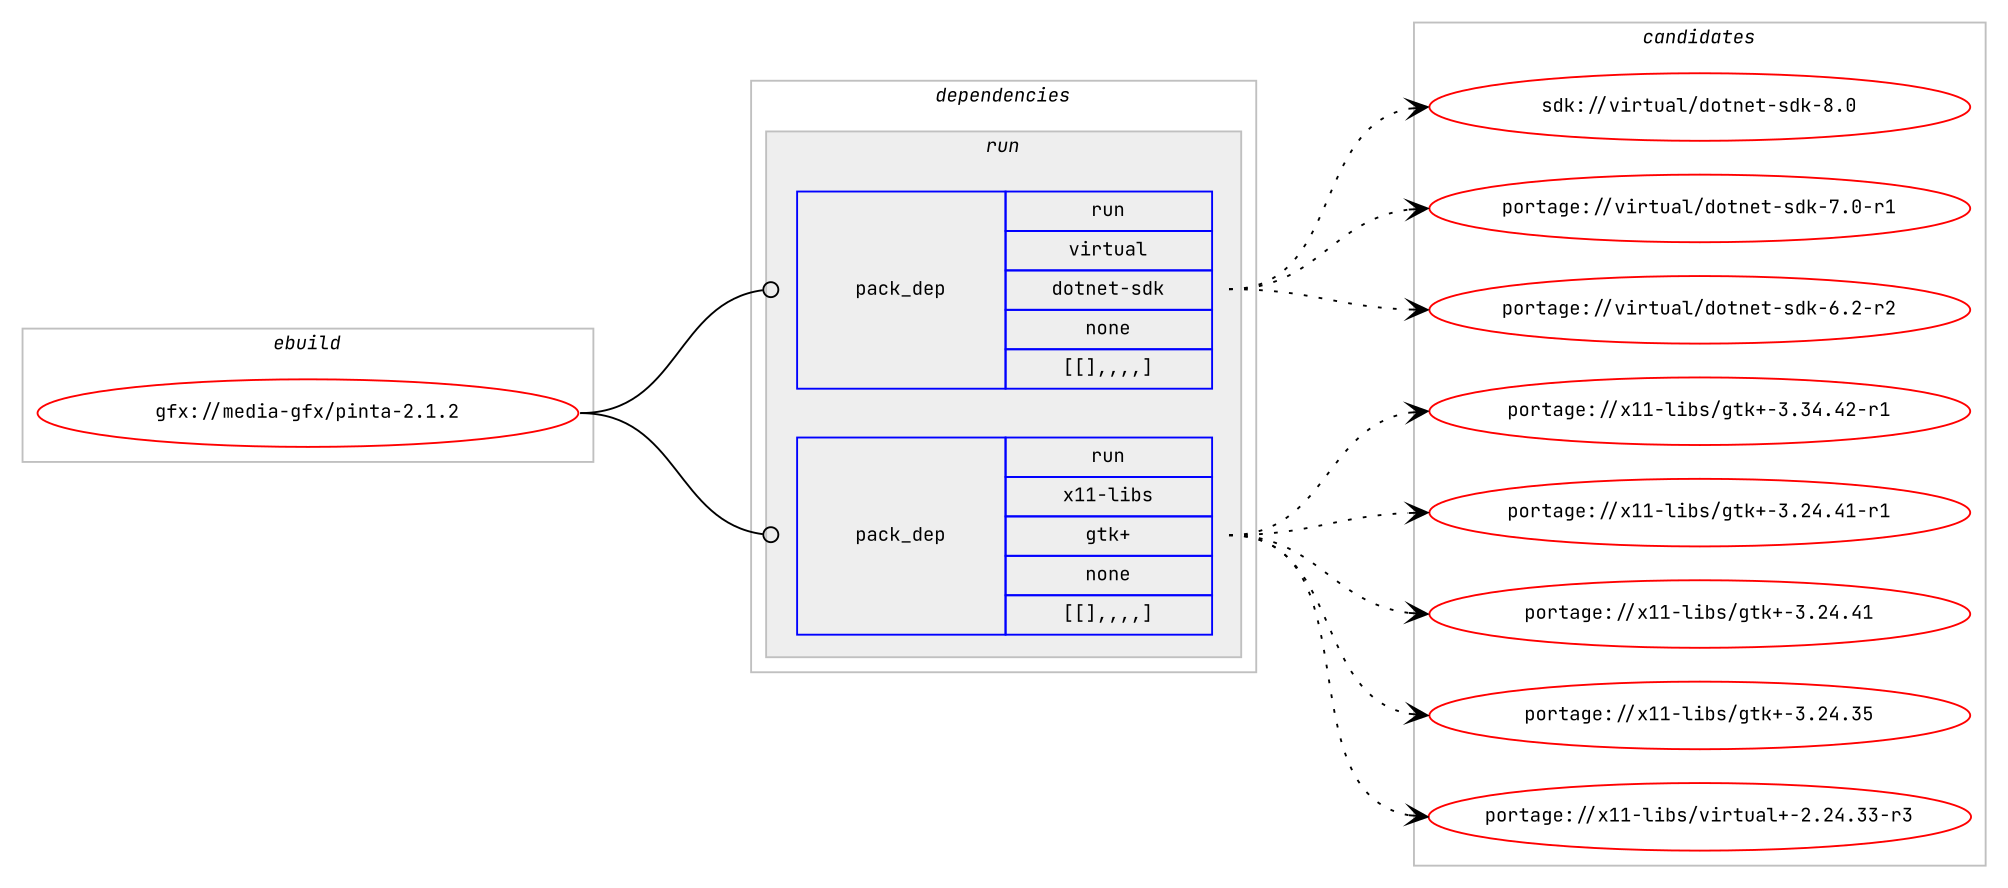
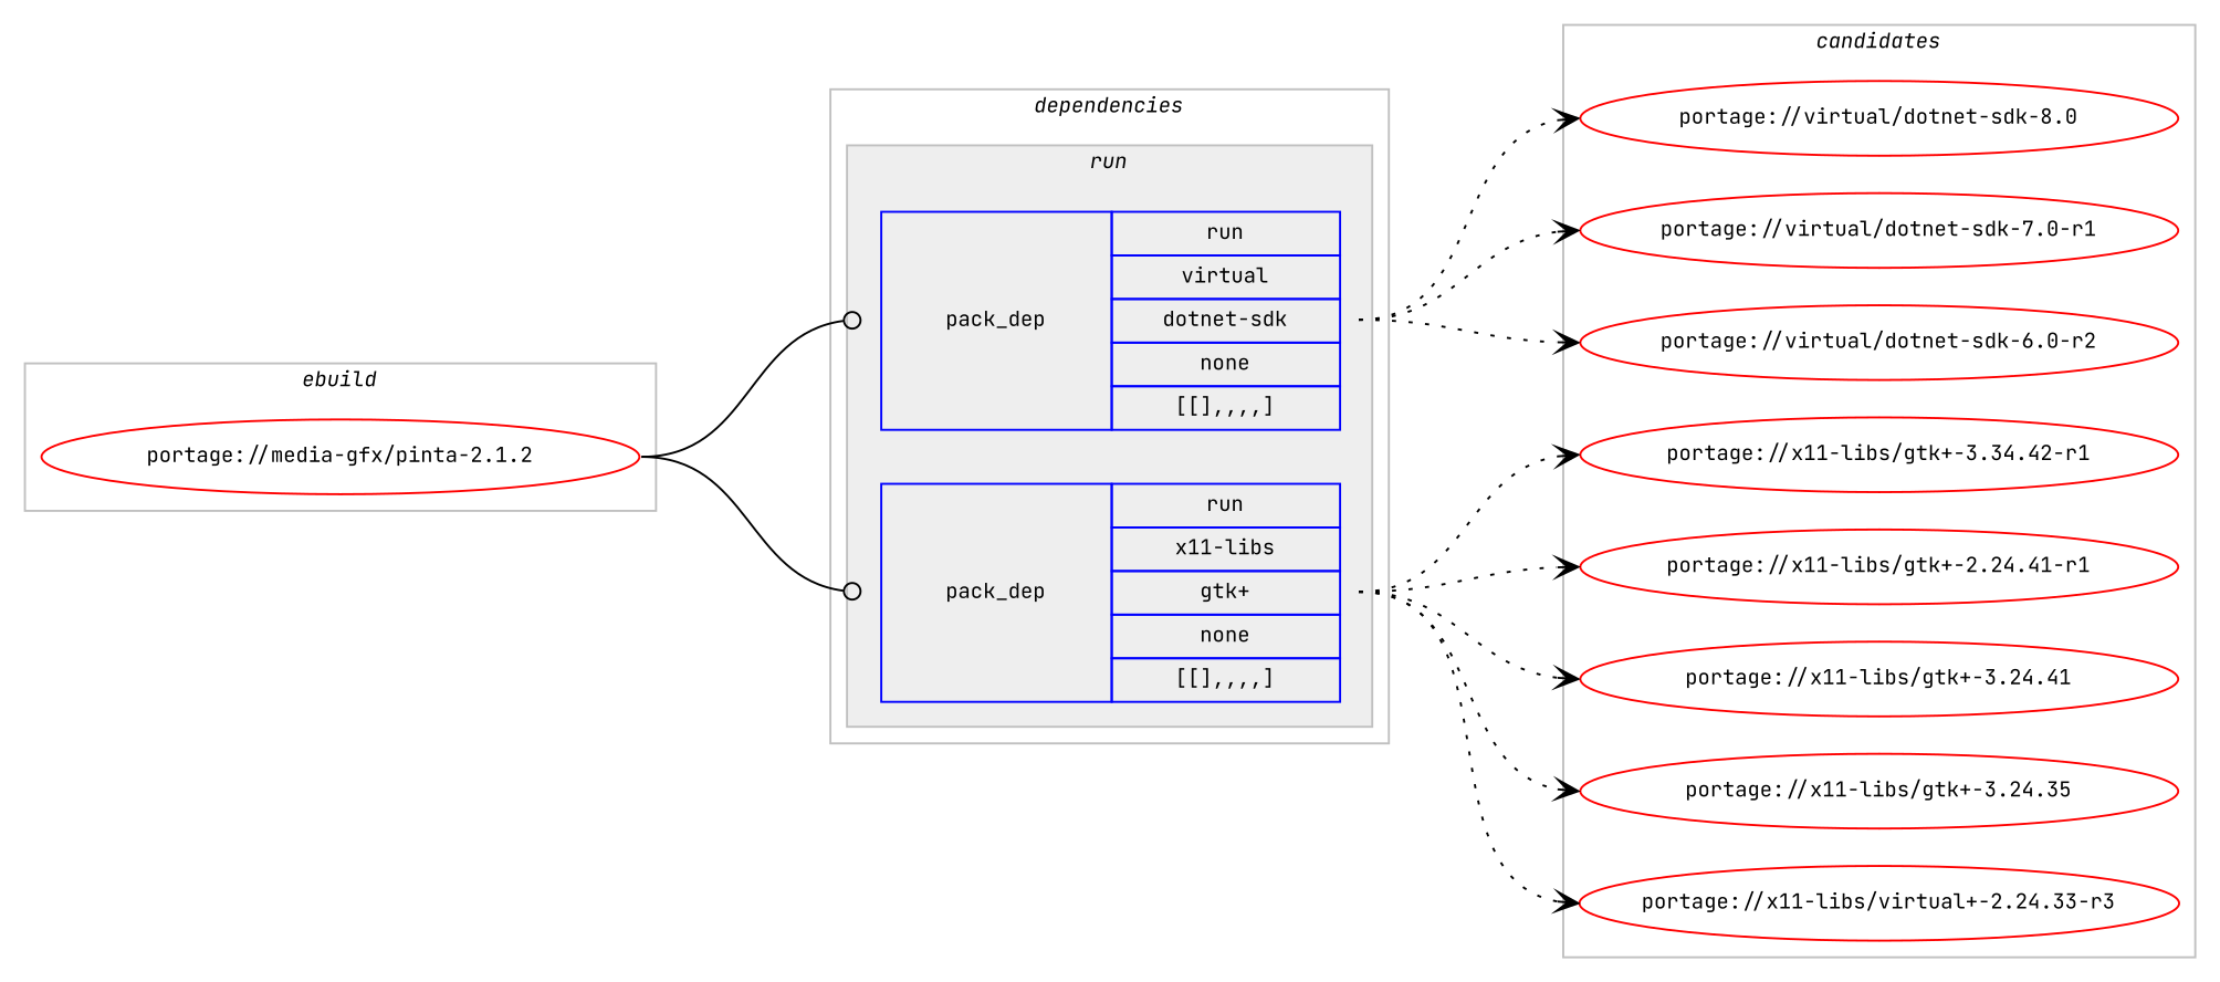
  digraph {
    compound=true
    concentrate=true
    fontname="JetBrains Mono"
    fontsize=10
    newrank=true
    rankdir=LR
    ranksep=1.5
    node [color=red fontname="JetBrains Mono" fontsize=10]
    edge [arrowhead=vee fontname="JetBrains Mono" headport=w style=dotted tailport=e weight=100]
-   n1 [label="gfx://media-gfx/pinta-2.1.2" width=4]
+   n1 [label="portage://media-gfx/pinta-2.1.2" width=4]
    n2 [color=blue label=<<TABLE BORDER="0" CELLBORDER="1" CELLSPACING="0" CELLPADDING="4" WIDTH="220"><TR><TD ROWSPAN="6" CELLPADDING="30">pack_dep</TD></TR><TR><TD WIDTH="110">run</TD></TR><TR><TD>virtual</TD></TR><TR><TD>dotnet-sdk</TD></TR><TR><TD>none</TD></TR><TR><TD>[[],,,,]</TD></TR></TABLE>> shape=none]
    n3 [color=blue label=<<TABLE BORDER="0" CELLBORDER="1" CELLSPACING="0" CELLPADDING="4" WIDTH="220"><TR><TD ROWSPAN="6" CELLPADDING="30">pack_dep</TD></TR><TR><TD WIDTH="110">run</TD></TR><TR><TD>x11-libs</TD></TR><TR><TD>gtk+</TD></TR><TR><TD>none</TD></TR><TR><TD>[[],,,,]</TD></TR></TABLE>> shape=none]
-   n4 [label="sdk://virtual/dotnet-sdk-8.0" width=4]
+   n4 [label="portage://virtual/dotnet-sdk-8.0" width=4]
    n5 [label="portage://virtual/dotnet-sdk-7.0-r1" width=4]
-   n6 [label="portage://virtual/dotnet-sdk-6.2-r2" width=4]
+   n6 [label="portage://virtual/dotnet-sdk-6.0-r2" width=4]
    n7 [label="portage://x11-libs/gtk+-3.34.42-r1" width=4]
-   n8 [label="portage://x11-libs/gtk+-3.24.41-r1" width=4]
+   n8 [label="portage://x11-libs/gtk+-2.24.41-r1" width=4]
    n9 [label="portage://x11-libs/gtk+-3.24.41" width=4]
    n10 [label="portage://x11-libs/gtk+-3.24.35" width=4]
    n11 [label="portage://x11-libs/virtual+-2.24.33-r3" width=4]
    subgraph cluster_1 {
      color=gray
      label=<<i>ebuild</i>>
      n1
    }
    subgraph cluster_2 {
      color=gray
      label=<<i>dependencies</i>>
      subgraph cluster_3 {
        color=gray
        fillcolor="#eeeeee"
        label=<<i>compile</i>>
        style=filled
      }
      subgraph cluster_4 {
        color=gray
        fillcolor="#eeeeee"
        label=<<i>compile and run</i>>
        style=filled
      }
      subgraph cluster_5 {
        color=gray
        fillcolor="#eeeeee"
        label=<<i>run</i>>
        style=filled
        subgraph sub_6 {
          color=gray
          fillcolor="#eeeeee"
          label=<<i>run</i>>
          style=filled
          n2
        }
        subgraph sub_7 {
          color=gray
          fillcolor="#eeeeee"
          label=<<i>run</i>>
          style=filled
          n3
        }
      }
    }
    subgraph cluster_8 {
      color=gray
      label=<<i>candidates</i>>
      rank=same
      subgraph sub_9 {
        color=black
        label=<<i>candidates</i>>
        nodesep=1
        rank=same
        n4
        n5
        n6
      }
      subgraph sub_10 {
        color=black
        label=<<i>candidates</i>>
        nodesep=1
        rank=same
        n7
        n8
        n9
        n10
        n11
      }
    }
    n1 -> n2 [arrowhead=odot style=solid weight=20]
    n1 -> n3 [arrowhead=odot style=solid weight=20]
    n2 -> n4
    n2 -> n5
    n2 -> n6
    n3 -> n7
    n3 -> n8
    n3 -> n9
    n3 -> n10
    n3 -> n11
  }
